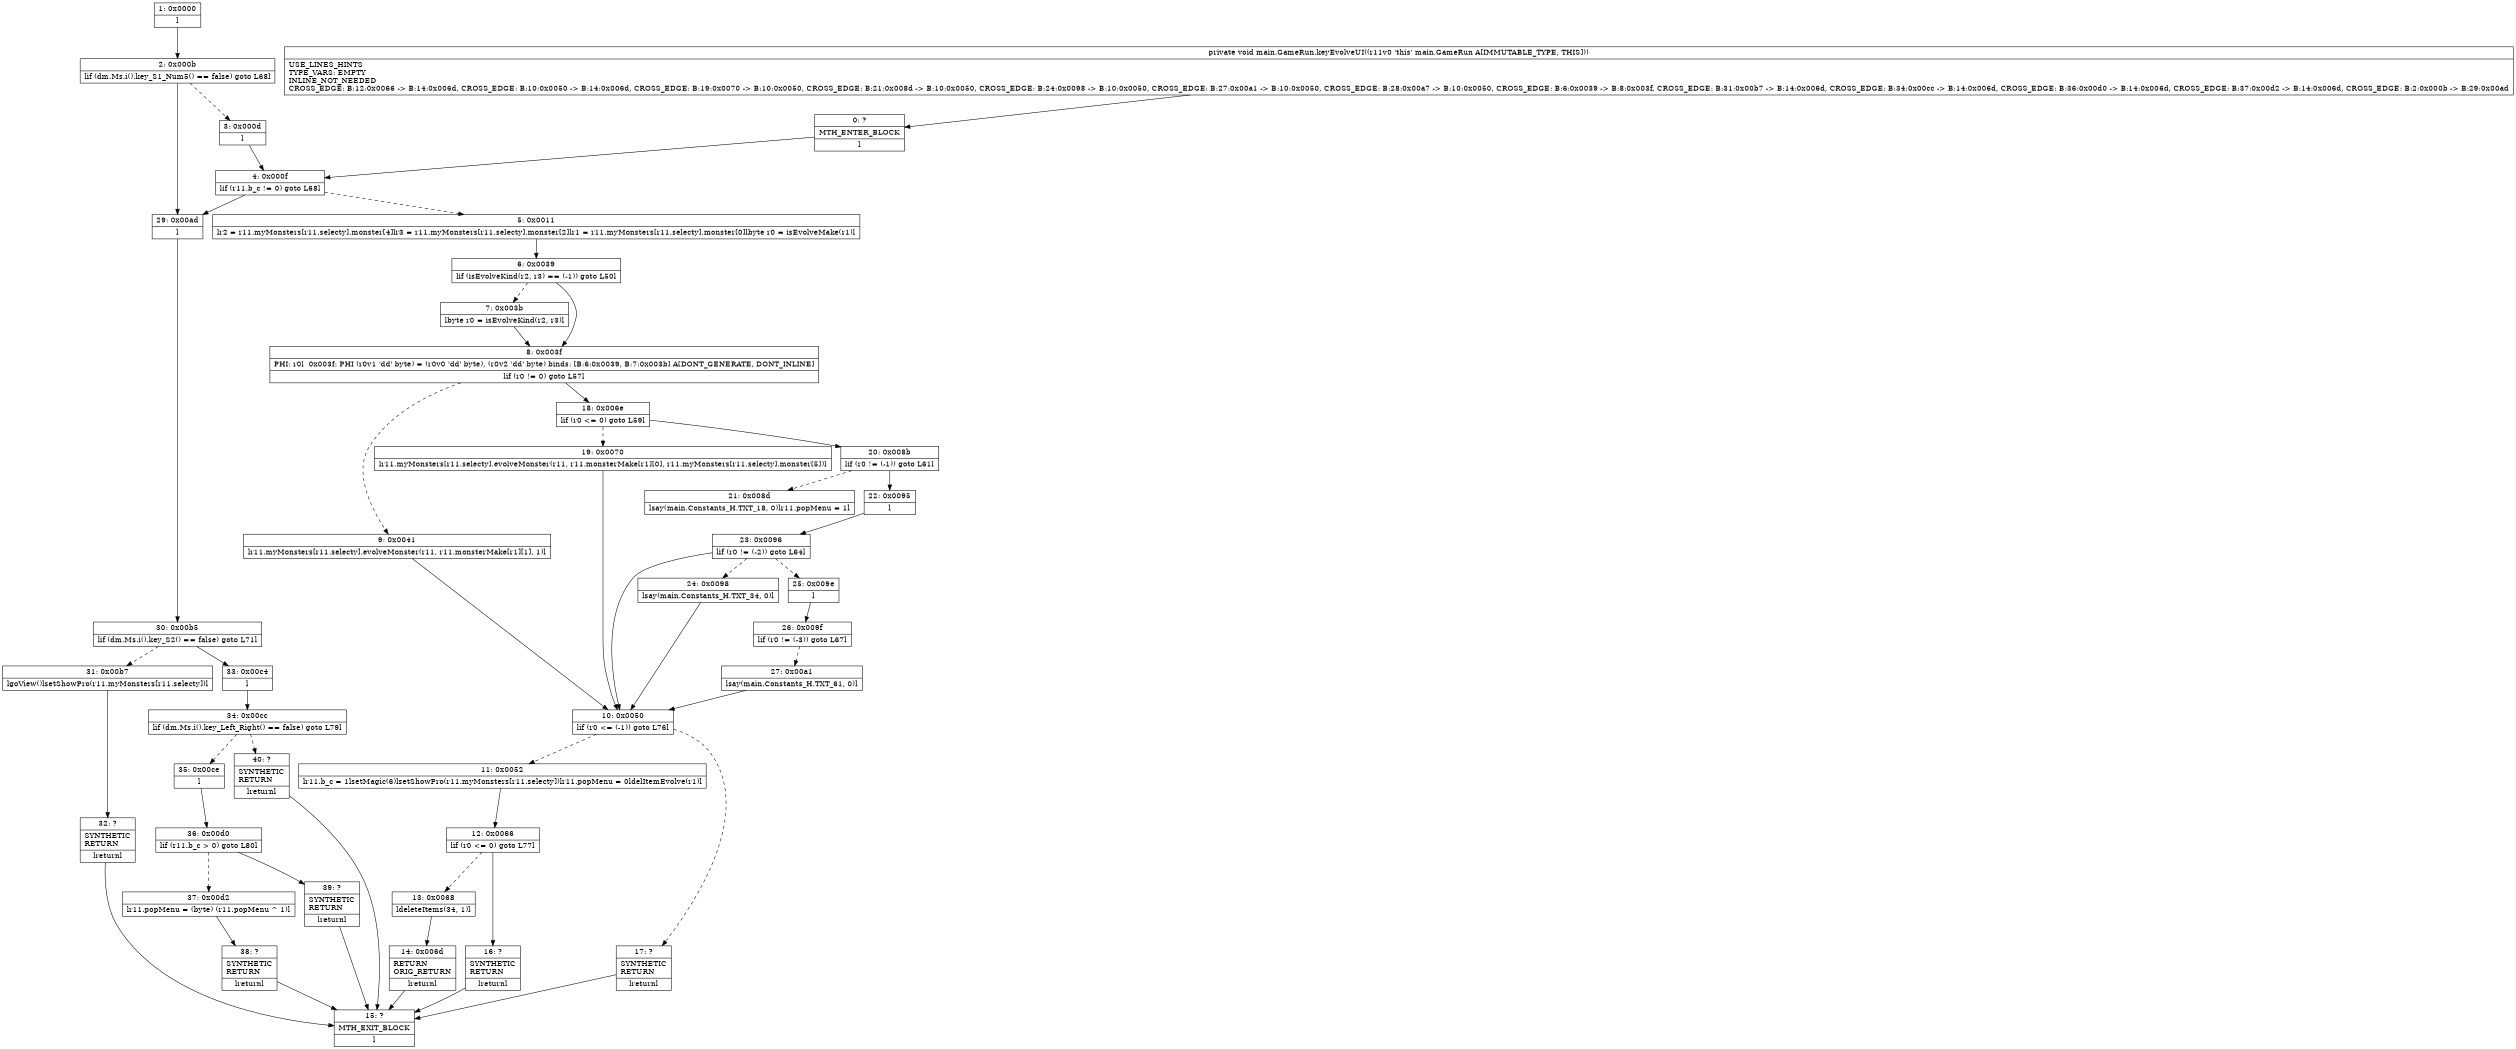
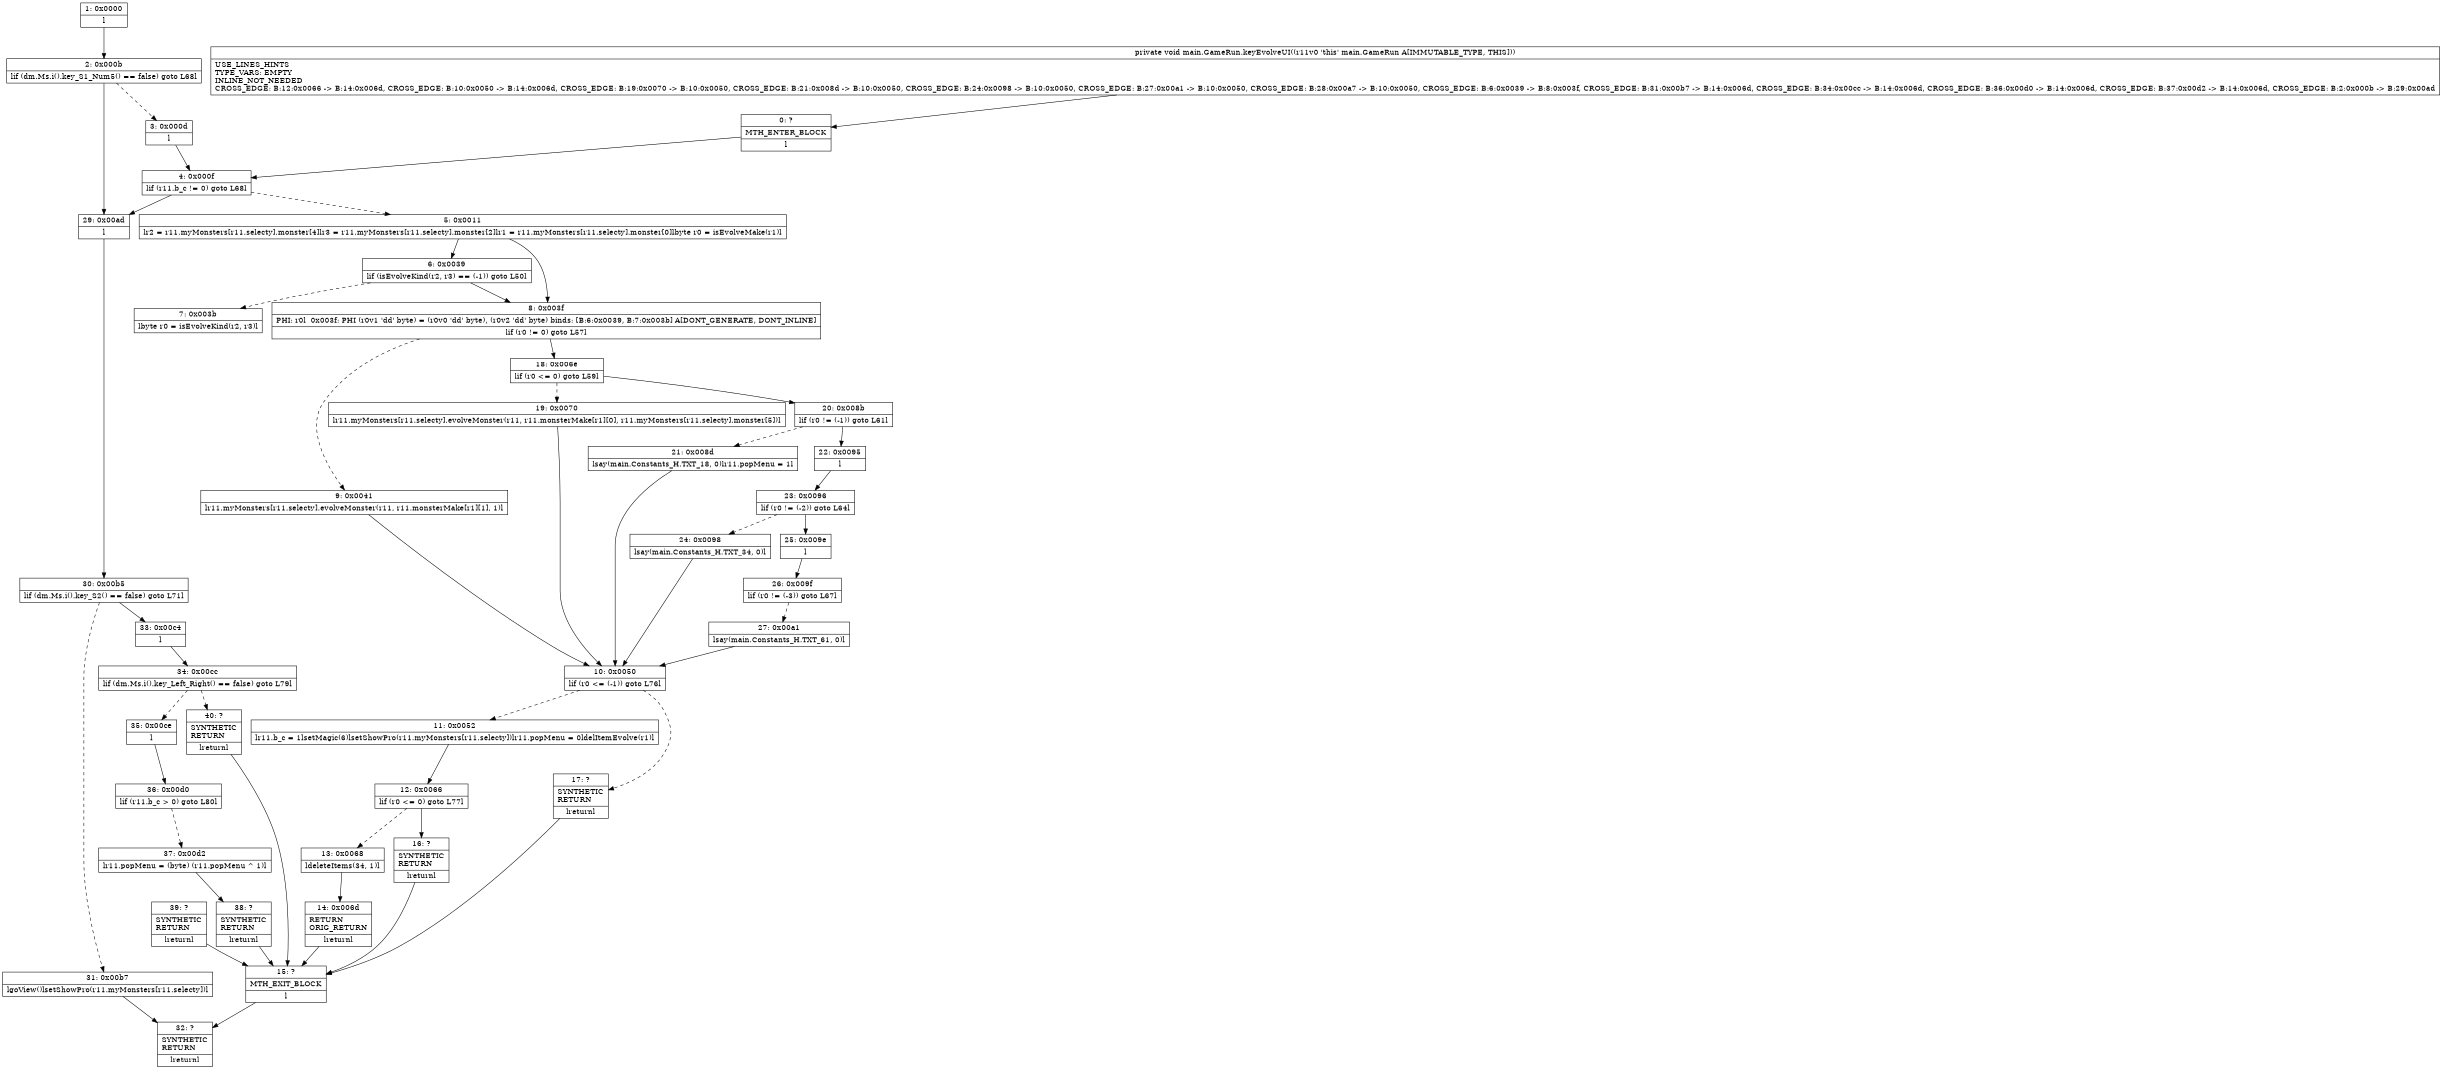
  digraph {
    node [shape=record]
    n1 [label="{0\:\ ?|MTH_ENTER_BLOCK\l|l}"]
    n2 [label="{4\:\ 0x000f|lif (r11.b_c != 0) goto L68l}"]
    n3 [label="{1\:\ 0x0000|l}"]
    n4 [label="{2\:\ 0x000b|lif (dm.Ms.i().key_S1_Num5() == false) goto L68l}"]
    n5 [label="{3\:\ 0x000d|l}"]
    n6 [label="{29\:\ 0x00ad|l}"]
    n7 [label="{30\:\ 0x00b5|lif (dm.Ms.i().key_S2() == false) goto L71l}"]
    n8 [label="{5\:\ 0x0011|lr2 = r11.myMonsters[r11.selecty].monster[4]lr3 = r11.myMonsters[r11.selecty].monster[2]lr1 = r11.myMonsters[r11.selecty].monster[0]lbyte r0 = isEvolveMake(r1)l}"]
    n9 [label="{6\:\ 0x0039|lif (isEvolveKind(r2, r3) == (\-1)) goto L50l}"]
    n10 [label="{7\:\ 0x003b|lbyte r0 = isEvolveKind(r2, r3)l}"]
    n11 [label="{8\:\ 0x003f|PHI: r0l  0x003f: PHI (r0v1 'dd' byte) = (r0v0 'dd' byte), (r0v2 'dd' byte) binds: [B:6:0x0039, B:7:0x003b] A[DONT_GENERATE, DONT_INLINE]\l|lif (r0 != 0) goto L57l}"]
    n12 [label="{9\:\ 0x0041|lr11.myMonsters[r11.selecty].evolveMonster(r11, r11.monsterMake[r1][1], 1)l}"]
    n13 [label="{18\:\ 0x006e|lif (r0 \<= 0) goto L59l}"]
    n14 [label="{10\:\ 0x0050|lif (r0 \<= (\-1)) goto L76l}"]
    n15 [label="{19\:\ 0x0070|lr11.myMonsters[r11.selecty].evolveMonster(r11, r11.monsterMake[r1][0], r11.myMonsters[r11.selecty].monster[5])l}"]
    n16 [label="{20\:\ 0x008b|lif (r0 != (\-1)) goto L61l}"]
    n17 [label="{11\:\ 0x0052|lr11.b_c = 1lsetMagic(6)lsetShowPro(r11.myMonsters[r11.selecty])lr11.popMenu = 0ldelItemEvolve(r1)l}"]
    n18 [label="{17\:\ ?|SYNTHETIC\lRETURN\l|lreturnl}"]
    n19 [label="{12\:\ 0x0066|lif (r0 \<= 0) goto L77l}"]
    n20 [label="{15\:\ ?|MTH_EXIT_BLOCK\l|l}"]
    n21 [label="{13\:\ 0x0068|ldeleteItems(34, 1)l}"]
    n22 [label="{16\:\ ?|SYNTHETIC\lRETURN\l|lreturnl}"]
    n23 [label="{14\:\ 0x006d|RETURN\lORIG_RETURN\l|lreturnl}"]
    n24 [label="{21\:\ 0x008d|lsay(main.Constants_H.TXT_18, 0)lr11.popMenu = 1l}"]
    n25 [label="{22\:\ 0x0095|l}"]
    n26 [label="{23\:\ 0x0096|lif (r0 != (\-2)) goto L64l}"]
    n27 [label="{24\:\ 0x0098|lsay(main.Constants_H.TXT_34, 0)l}"]
    n28 [label="{25\:\ 0x009e|l}"]
    n29 [label="{26\:\ 0x009f|lif (r0 != (\-3)) goto L67l}"]
    n30 [label="{27\:\ 0x00a1|lsay(main.Constants_H.TXT_61, 0)l}"]
    n31 [label="{31\:\ 0x00b7|lgoView()lsetShowPro(r11.myMonsters[r11.selecty])l}"]
    n32 [label="{33\:\ 0x00c4|l}"]
    n33 [label="{32\:\ ?|SYNTHETIC\lRETURN\l|lreturnl}"]
    n34 [label="{34\:\ 0x00cc|lif (dm.Ms.i().key_Left_Right() == false) goto L79l}"]
    n35 [label="{35\:\ 0x00ce|l}"]
    n36 [label="{40\:\ ?|SYNTHETIC\lRETURN\l|lreturnl}"]
    n37 [label="{36\:\ 0x00d0|lif (r11.b_c \> 0) goto L80l}"]
    n38 [label="{37\:\ 0x00d2|lr11.popMenu = (byte) (r11.popMenu ^ 1)l}"]
    n39 [label="{39\:\ ?|SYNTHETIC\lRETURN\l|lreturnl}"]
    n40 [label="{38\:\ ?|SYNTHETIC\lRETURN\l|lreturnl}"]
    n41 [label="{private void main.GameRun.keyEvolveUI((r11v0 'this' main.GameRun A[IMMUTABLE_TYPE, THIS]))  | USE_LINES_HINTS\lTYPE_VARS: EMPTY\lINLINE_NOT_NEEDED\lCROSS_EDGE: B:12:0x0066 \-\> B:14:0x006d, CROSS_EDGE: B:10:0x0050 \-\> B:14:0x006d, CROSS_EDGE: B:19:0x0070 \-\> B:10:0x0050, CROSS_EDGE: B:21:0x008d \-\> B:10:0x0050, CROSS_EDGE: B:24:0x0098 \-\> B:10:0x0050, CROSS_EDGE: B:27:0x00a1 \-\> B:10:0x0050, CROSS_EDGE: B:28:0x00a7 \-\> B:10:0x0050, CROSS_EDGE: B:6:0x0039 \-\> B:8:0x003f, CROSS_EDGE: B:31:0x00b7 \-\> B:14:0x006d, CROSS_EDGE: B:34:0x00cc \-\> B:14:0x006d, CROSS_EDGE: B:36:0x00d0 \-\> B:14:0x006d, CROSS_EDGE: B:37:0x00d2 \-\> B:14:0x006d, CROSS_EDGE: B:2:0x000b \-\> B:29:0x00ad\l}"]
    n1 -> n2
    n2 -> n6
    n2 -> n8 [style=dashed]
    n3 -> n4
    n4 -> n5 [style=dashed]
    n4 -> n6
    n5 -> n2
    n6 -> n7
    n7 -> n31 [style=dashed]
    n7 -> n32
    n8 -> n9
    n9 -> n10 [style=dashed]
    n9 -> n11
-   n10 -> n11
+   n8 -> n11
    n11 -> n12 [style=dashed]
    n11 -> n13
    n12 -> n14
    n13 -> n15 [style=dashed]
    n13 -> n16
    n14 -> n17 [style=dashed]
    n14 -> n18 [style=dashed]
    n15 -> n14
    n16 -> n24 [style=dashed]
    n16 -> n25
    n17 -> n19
    n18 -> n20
    n19 -> n21 [style=dashed]
    n19 -> n22
    n21 -> n23
    n22 -> n20
    n23 -> n20
-   n26 -> n14
+   n24 -> n14
    n25 -> n26
    n26 -> n27 [style=dashed]
-   n26 -> n28 [style=dashed]
+   n26 -> n28
    n27 -> n14
    n28 -> n29
    n29 -> n30 [style=dashed]
    n30 -> n14
    n31 -> n33
    n32 -> n34
-   n33 -> n20
+   n20 -> n33
    n34 -> n35 [style=dashed]
    n34 -> n36 [style=dashed]
    n35 -> n37
    n36 -> n20
    n37 -> n38 [style=dashed]
-   n37 -> n39
    n38 -> n40
    n39 -> n20
    n40 -> n20
    n41 -> n1
  }
